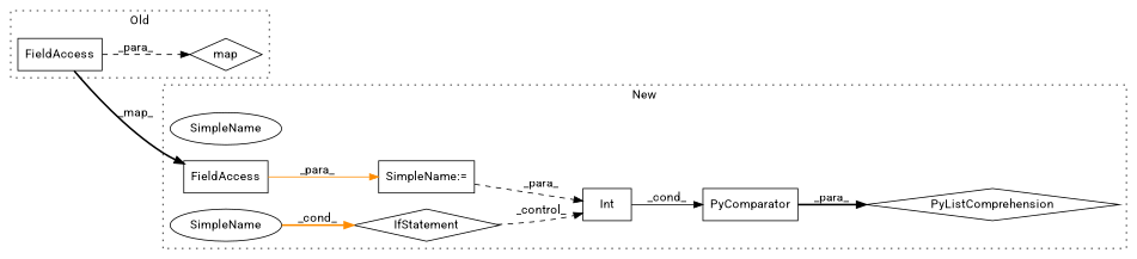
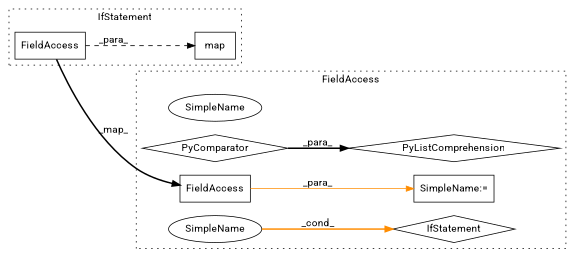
  digraph {
    fontname=Roboto
    rankdir=LR
    node [a=32 fontname=Roboto l=38 s=13612 shape=box]
    edge [color=black fontname=Roboto style=dashed]
-   n1 [l="4,1" label=map s="13434,13463" shape=diamond]
+   n1 [l="4,1" label=map s="13434,13463"]
    n2 [a=22 l=21 label=FieldAccess s=13442]
-   n3 [l="4,1" label=Int s="13535,13541"]
    n4 [a=25 label=IfStatement shape=diamond]
    n5 [a=42 l=5 label=SimpleName s=13645 shape=ellipse]
-   n6 [a=113 label=PyComparator]
+   n6 [a=113 label=PyComparator shape=diamond]
    n7 [a=109 l=123 label=PyListComprehension s=13535 shape=diamond]
    n8 [a=7 label="SimpleName:="]
    n9 [a=22 l=21 label=FieldAccess s=13620]
    n10 [a=42 l=5 label=SimpleName s=13645 shape=ellipse]
    subgraph cluster_1 {
-     label=Old
+     label=IfStatement
      style=dotted
      n1
      n2
    }
    subgraph cluster_2 {
-     label=New
+     label=FieldAccess
      style=dotted
-     n3
      n4
      n5
      n6
      n7
      n8
      n9
      n10
    }
    n2 -> n1 [label=_para_]
    n2 -> n9 [label=_map_ style=bold]
-   n3 -> n6 [label=_cond_ style=solid]
-   n4 -> n3 [label=_control_]
    n6 -> n7 [label=_para_ style=bold]
-   n8 -> n3 [label=_para_]
    n9 -> n8 [color=darkorange label=_para_ style=solid]
    n10 -> n4 [color=darkorange label=_cond_ style=bold]
  }
